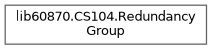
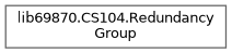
  digraph {
    rankdir=LR
-   n1 [color=grey40 fillcolor=white fontname=Helvetica fontsize=10 height=0.2 label="lib60870.CS104.Redundancy\lGroup" shape=box style=filled width=0.4]
+   n1 [color=grey40 fillcolor=white fontname=Helvetica fontsize=10 height=0.2 label="lib69870.CS104.Redundancy\lGroup" shape=box style=filled width=0.4]
  }
